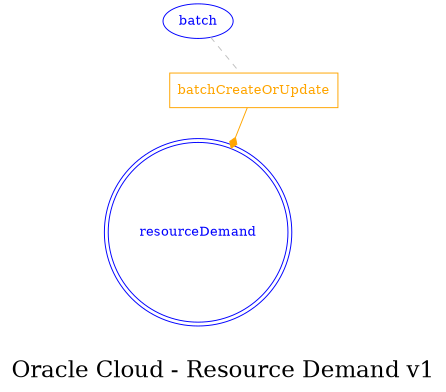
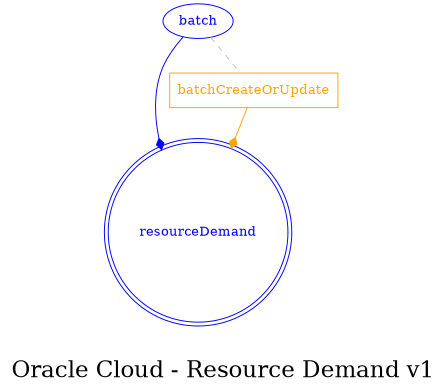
  digraph {
    fontsize=24
    label="Oracle Cloud - Resource Demand v1"
    splines=true
    node [color=blue fontcolor=blue]
    edge [arrowhead=diamond arrowtail=none]
    resourceDemand [shape=doublecircle]
    batch [shape=ellipse]
    batchCreateOrUpdate [color=orange fontcolor=orange shape=box]
+   batch -> resourceDemand [color=blue fontcolor=blue]
    batch -> batchCreateOrUpdate [arrowhead=none color=grey fontcolor=grey style=dashed]
    batchCreateOrUpdate -> resourceDemand [color=orange fontcolor=orange]
  }
